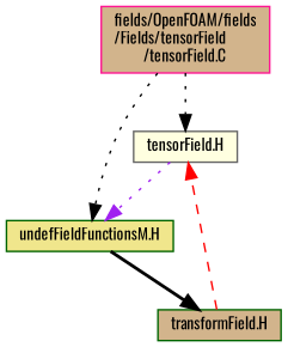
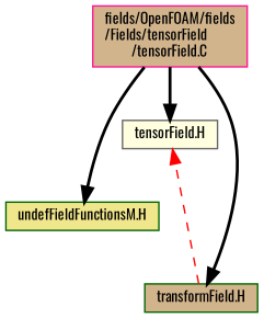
  digraph {
    fontname=Oswald
    node [color=darkgreen fillcolor=tan fontname=Oswald fontsize=10 shape=box style=filled]
    edge [color=black fontname=Oswald fontsize=10 labelfontname=Helvetica labelfontsize=10 style=bold]
    n1 [color=deeppink fontcolor=black height=0.2 label="fields/OpenFOAM/fields\l/Fields/tensorField\l/tensorField.C" width=0.4]
    n2 [color=gray40 fillcolor=lightyellow height=0.2 label="tensorField.H" width=0.4]
    n3 [fillcolor=khaki height=0.2 label="undefFieldFunctionsM.H" width=0.4]
    n4 [height=0.2 label="transformField.H" width=0.4]
-   n1 -> n2 [style=dotted]
-   n1 -> n3 [style=dotted]
-   n3 -> n4
-   n2 -> n3 [color=purple style=dotted]
+   n1 -> n2
+   n1 -> n3
+   n1 -> n4
    n4 -> n2 [color=red style=dashed]
  }
